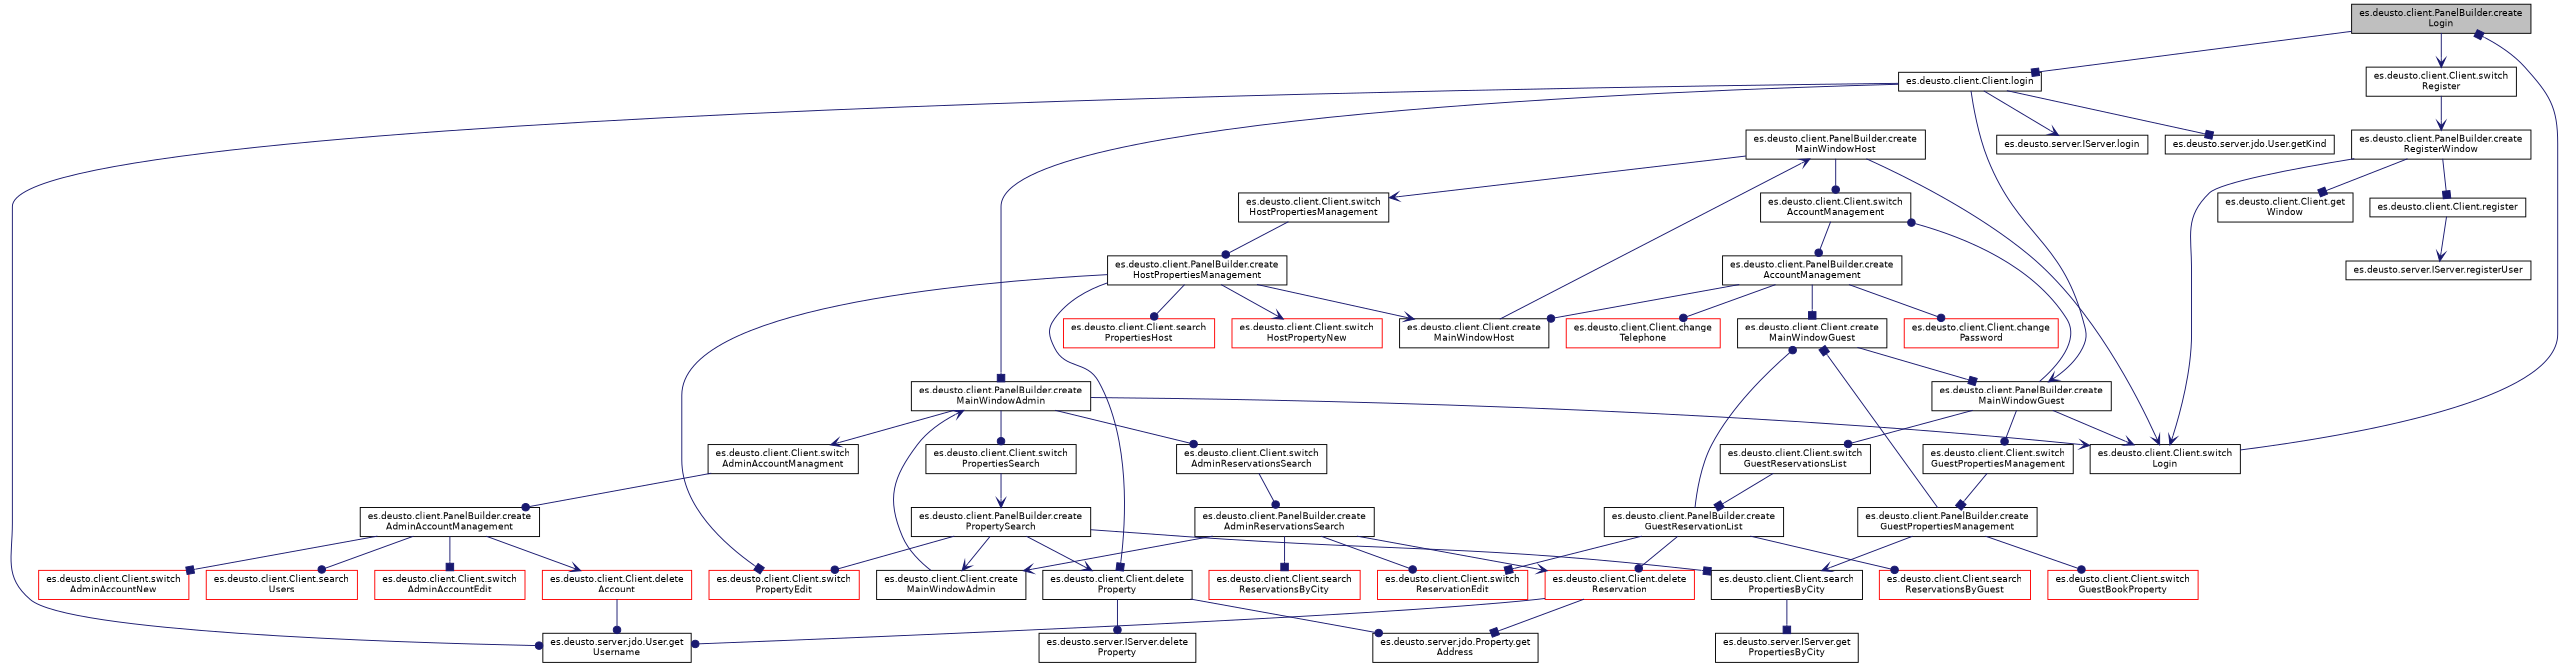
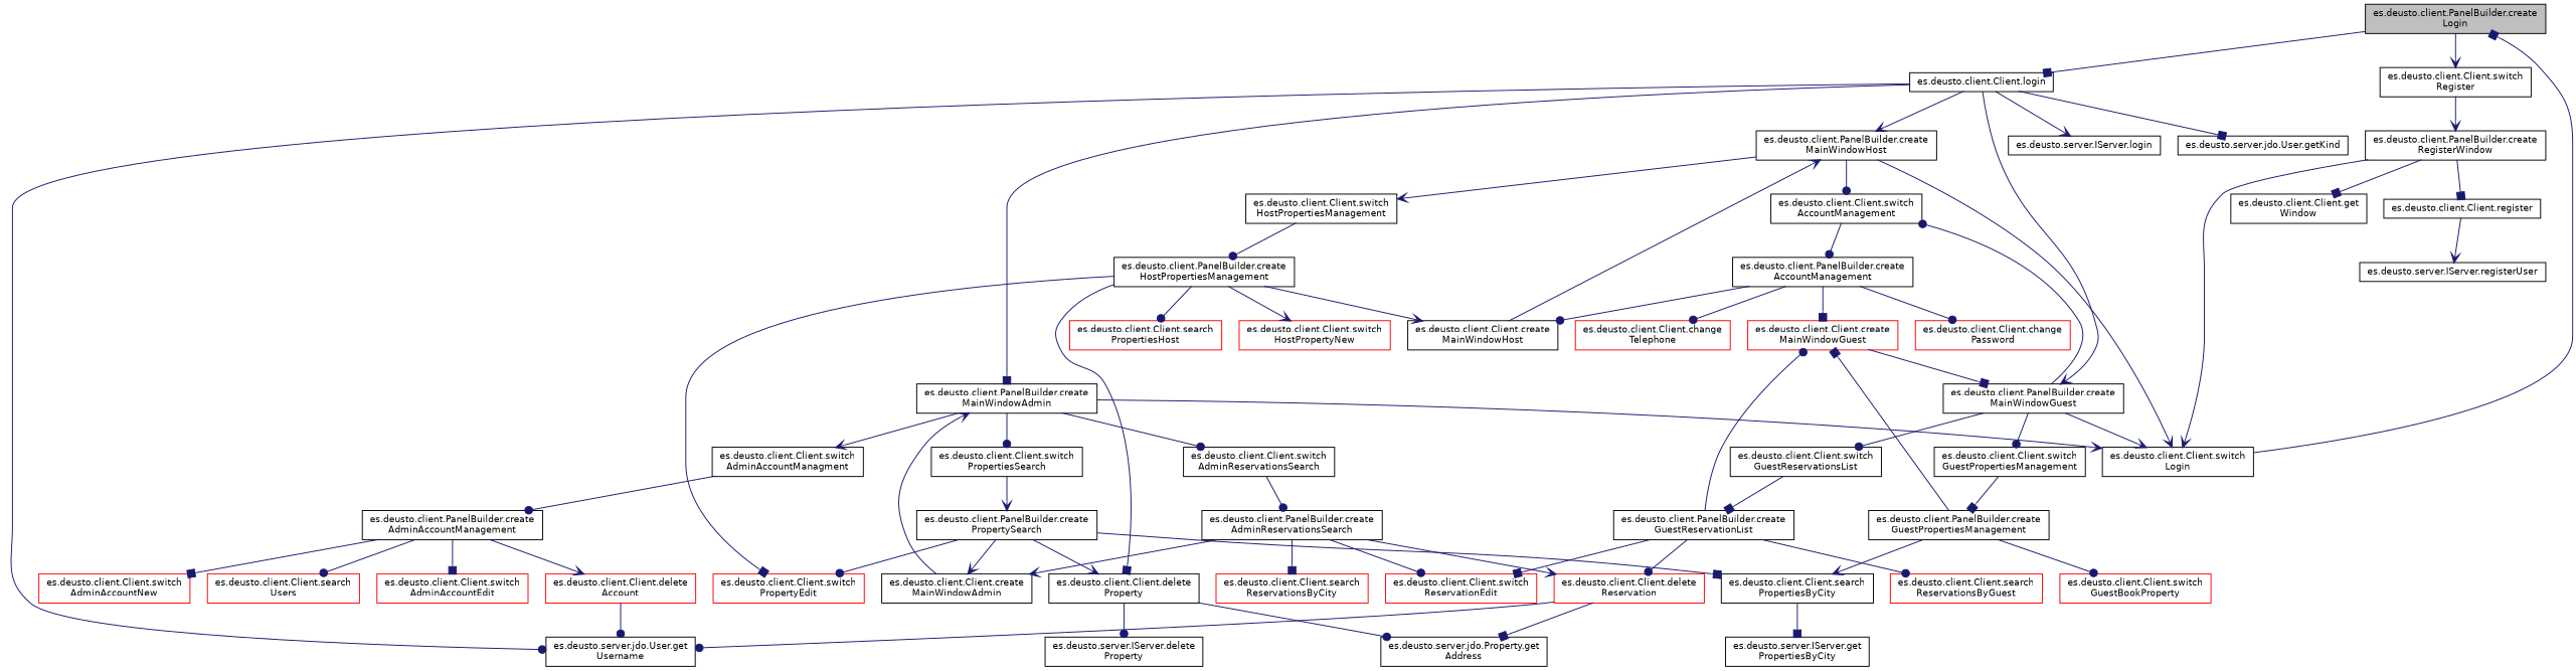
  digraph {
    rankdir=TB
    node [color=black fillcolor=white fontname=Helvetica fontsize=10 shape=record style=filled]
    edge [arrowhead=dot color=midnightblue fontname=Helvetica fontsize=10 labelfontname=Helvetica labelfontsize=10 style=solid]
    n1 [fillcolor=grey75 fontcolor=black height=0.2 label="es.deusto.client.PanelBuilder.create\lLogin" width=0.4]
    n2 [height=0.2 label="es.deusto.client.Client.login" width=0.4]
    n3 [height=0.2 label="es.deusto.client.Client.switch\lRegister" width=0.4]
    n4 [height=0.2 label="es.deusto.server.IServer.login" width=0.4]
    n5 [height=0.2 label="es.deusto.server.jdo.User.getKind" width=0.4]
    n6 [height=0.2 label="es.deusto.client.PanelBuilder.create\lMainWindowAdmin" width=0.4]
    n7 [height=0.2 label="es.deusto.server.jdo.User.get\lUsername" width=0.4]
    n8 [height=0.2 label="es.deusto.client.PanelBuilder.create\lMainWindowHost" width=0.4]
    n9 [height=0.2 label="es.deusto.client.PanelBuilder.create\lMainWindowGuest" width=0.4]
    n10 [height=0.2 label="es.deusto.client.PanelBuilder.create\lRegisterWindow" width=0.4]
    n11 [height=0.2 label="es.deusto.client.Client.switch\lPropertiesSearch" width=0.4]
    n12 [height=0.2 label="es.deusto.client.Client.switch\lAdminAccountManagment" width=0.4]
    n13 [height=0.2 label="es.deusto.client.Client.switch\lAdminReservationsSearch" width=0.4]
    n14 [height=0.2 label="es.deusto.client.Client.switch\lLogin" width=0.4]
    n15 [height=0.2 label="es.deusto.client.Client.switch\lHostPropertiesManagement" width=0.4]
    n16 [height=0.2 label="es.deusto.client.Client.switch\lAccountManagement" width=0.4]
    n17 [height=0.2 label="es.deusto.client.Client.switch\lGuestPropertiesManagement" width=0.4]
    n18 [height=0.2 label="es.deusto.client.Client.switch\lGuestReservationsList" width=0.4]
    n19 [height=0.2 label="es.deusto.client.PanelBuilder.create\lPropertySearch" width=0.4]
    n20 [height=0.2 label="es.deusto.client.PanelBuilder.create\lAdminAccountManagement" width=0.4]
    n21 [height=0.2 label="es.deusto.client.PanelBuilder.create\lAdminReservationsSearch" width=0.4]
    n22 [height=0.2 label="es.deusto.client.Client.search\lPropertiesByCity" width=0.4]
    n23 [height=0.2 label="es.deusto.client.Client.delete\lProperty" width=0.4]
    n24 [color=red height=0.2 label="es.deusto.client.Client.switch\lPropertyEdit" width=0.4]
    n25 [height=0.2 label="es.deusto.client.Client.create\lMainWindowAdmin" width=0.4]
    n26 [height=0.2 label="es.deusto.server.IServer.get\lPropertiesByCity" width=0.4]
    n27 [height=0.2 label="es.deusto.server.IServer.delete\lProperty" width=0.4]
    n28 [height=0.2 label="es.deusto.server.jdo.Property.get\lAddress" width=0.4]
    n29 [color=red height=0.2 label="es.deusto.client.Client.search\lUsers" width=0.4]
    n30 [color=red height=0.2 label="es.deusto.client.Client.delete\lAccount" width=0.4]
    n31 [color=red height=0.2 label="es.deusto.client.Client.switch\lAdminAccountEdit" width=0.4]
    n32 [color=red height=0.2 label="es.deusto.client.Client.switch\lAdminAccountNew" width=0.4]
    n33 [color=red height=0.2 label="es.deusto.client.Client.search\lReservationsByCity" width=0.4]
    n34 [color=red height=0.2 label="es.deusto.client.Client.delete\lReservation" width=0.4]
    n35 [color=red height=0.2 label="es.deusto.client.Client.switch\lReservationEdit" width=0.4]
    n36 [height=0.2 label="es.deusto.client.PanelBuilder.create\lHostPropertiesManagement" width=0.4]
    n37 [height=0.2 label="es.deusto.client.PanelBuilder.create\lAccountManagement" width=0.4]
    n38 [color=red height=0.2 label="es.deusto.client.Client.search\lPropertiesHost" width=0.4]
    n39 [color=red height=0.2 label="es.deusto.client.Client.switch\lHostPropertyNew" width=0.4]
    n40 [height=0.2 label="es.deusto.client.Client.create\lMainWindowHost" width=0.4]
-   n41 [height=0.2 label="es.deusto.client.Client.create\lMainWindowGuest" width=0.4]
+   n41 [color=red height=0.2 label="es.deusto.client.Client.create\lMainWindowGuest" width=0.4]
    n42 [color=red height=0.2 label="es.deusto.client.Client.change\lPassword" width=0.4]
    n43 [color=red height=0.2 label="es.deusto.client.Client.change\lTelephone" width=0.4]
    n44 [height=0.2 label="es.deusto.client.PanelBuilder.create\lGuestPropertiesManagement" width=0.4]
    n45 [height=0.2 label="es.deusto.client.PanelBuilder.create\lGuestReservationList" width=0.4]
    n46 [color=red height=0.2 label="es.deusto.client.Client.switch\lGuestBookProperty" width=0.4]
    n47 [color=red height=0.2 label="es.deusto.client.Client.search\lReservationsByGuest" width=0.4]
    n48 [height=0.2 label="es.deusto.client.Client.register" width=0.4]
    n49 [height=0.2 label="es.deusto.client.Client.get\lWindow" width=0.4]
    n50 [height=0.2 label="es.deusto.server.IServer.registerUser" width=0.4]
    n1 -> n2 [arrowhead=box]
    n1 -> n3 [arrowhead=vee]
    n2 -> n4 [arrowhead=vee]
    n2 -> n5 [arrowhead=box]
    n2 -> n6 [arrowhead=box]
    n2 -> n7
+   n2 -> n8 [arrowhead=vee]
    n2 -> n9 [arrowhead=vee]
    n3 -> n10 [arrowhead=vee]
    n6 -> n11
    n6 -> n12 [arrowhead=vee]
    n6 -> n13
    n6 -> n14 [arrowhead=vee]
    n8 -> n14 [arrowhead=vee]
    n8 -> n15 [arrowhead=vee]
    n8 -> n16
    n9 -> n14 [arrowhead=vee]
    n9 -> n16
    n9 -> n17
    n9 -> n18
    n10 -> n14 [arrowhead=vee]
    n10 -> n48 [arrowhead=box]
    n10 -> n49 [arrowhead=box]
    n11 -> n19 [arrowhead=vee]
    n12 -> n20
    n13 -> n21
    n14 -> n1 [arrowhead=box]
    n15 -> n36
    n16 -> n37
    n17 -> n44 [arrowhead=box]
    n18 -> n45 [arrowhead=box]
    n19 -> n22 [arrowhead=box]
    n19 -> n23 [arrowhead=vee]
    n19 -> n24
    n19 -> n25 [arrowhead=vee]
    n20 -> n29
    n20 -> n30 [arrowhead=vee]
    n20 -> n31 [arrowhead=box]
    n20 -> n32 [arrowhead=box]
    n21 -> n25 [arrowhead=vee]
    n21 -> n33 [arrowhead=box]
    n21 -> n34 [arrowhead=vee]
    n21 -> n35
    n22 -> n26 [arrowhead=box]
    n23 -> n27
    n23 -> n28
    n25 -> n6 [arrowhead=vee]
    n30 -> n7
    n34 -> n7
    n34 -> n28 [arrowhead=box]
    n36 -> n23 [arrowhead=box]
    n36 -> n24 [arrowhead=box]
    n36 -> n38
    n36 -> n39 [arrowhead=vee]
    n36 -> n40 [arrowhead=vee]
    n37 -> n40
    n37 -> n41 [arrowhead=box]
    n37 -> n42
    n37 -> n43
    n40 -> n8 [arrowhead=vee]
    n41 -> n9 [arrowhead=box]
    n44 -> n22 [arrowhead=vee]
    n44 -> n41 [arrowhead=box]
    n44 -> n46
    n45 -> n34
    n45 -> n35 [arrowhead=box]
    n45 -> n41
    n45 -> n47
    n48 -> n50 [arrowhead=vee]
  }
